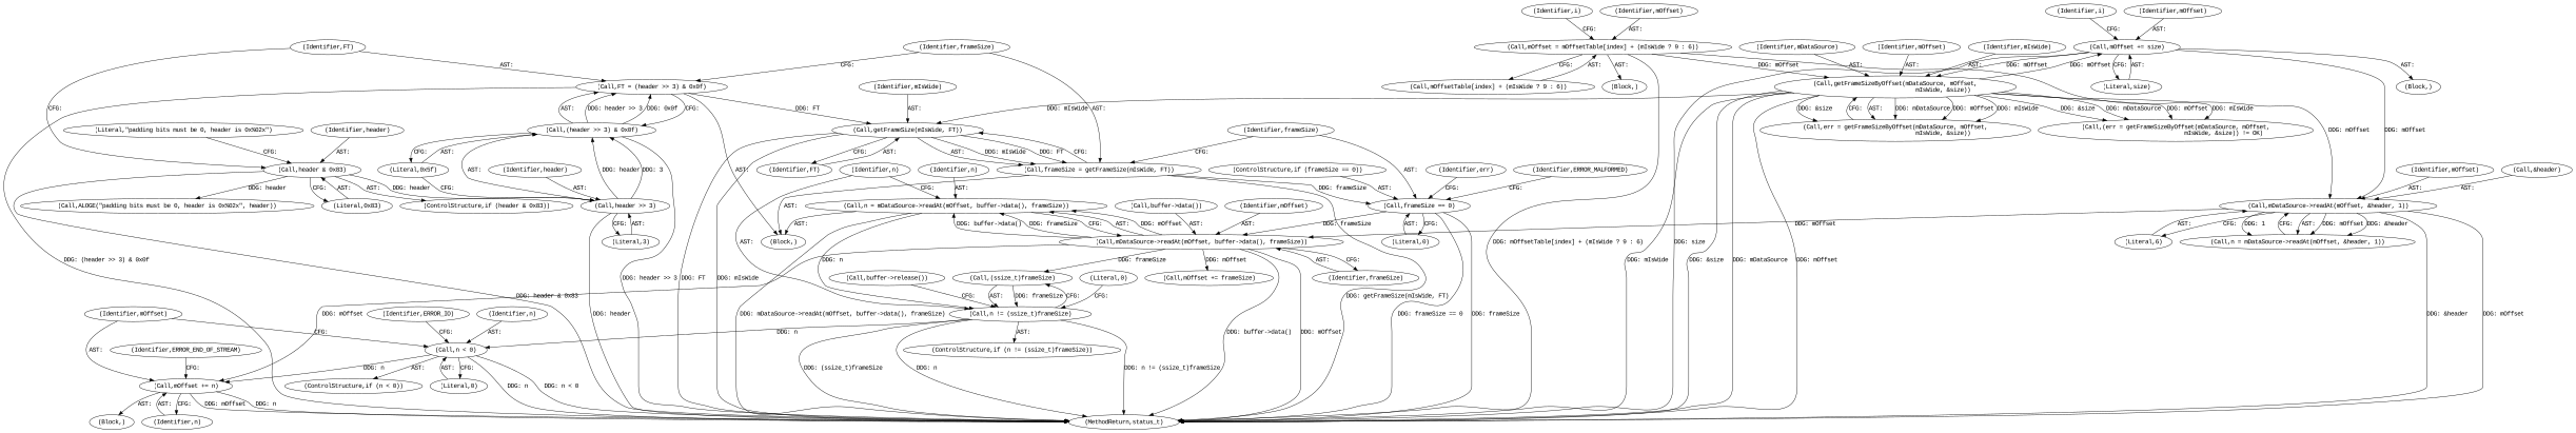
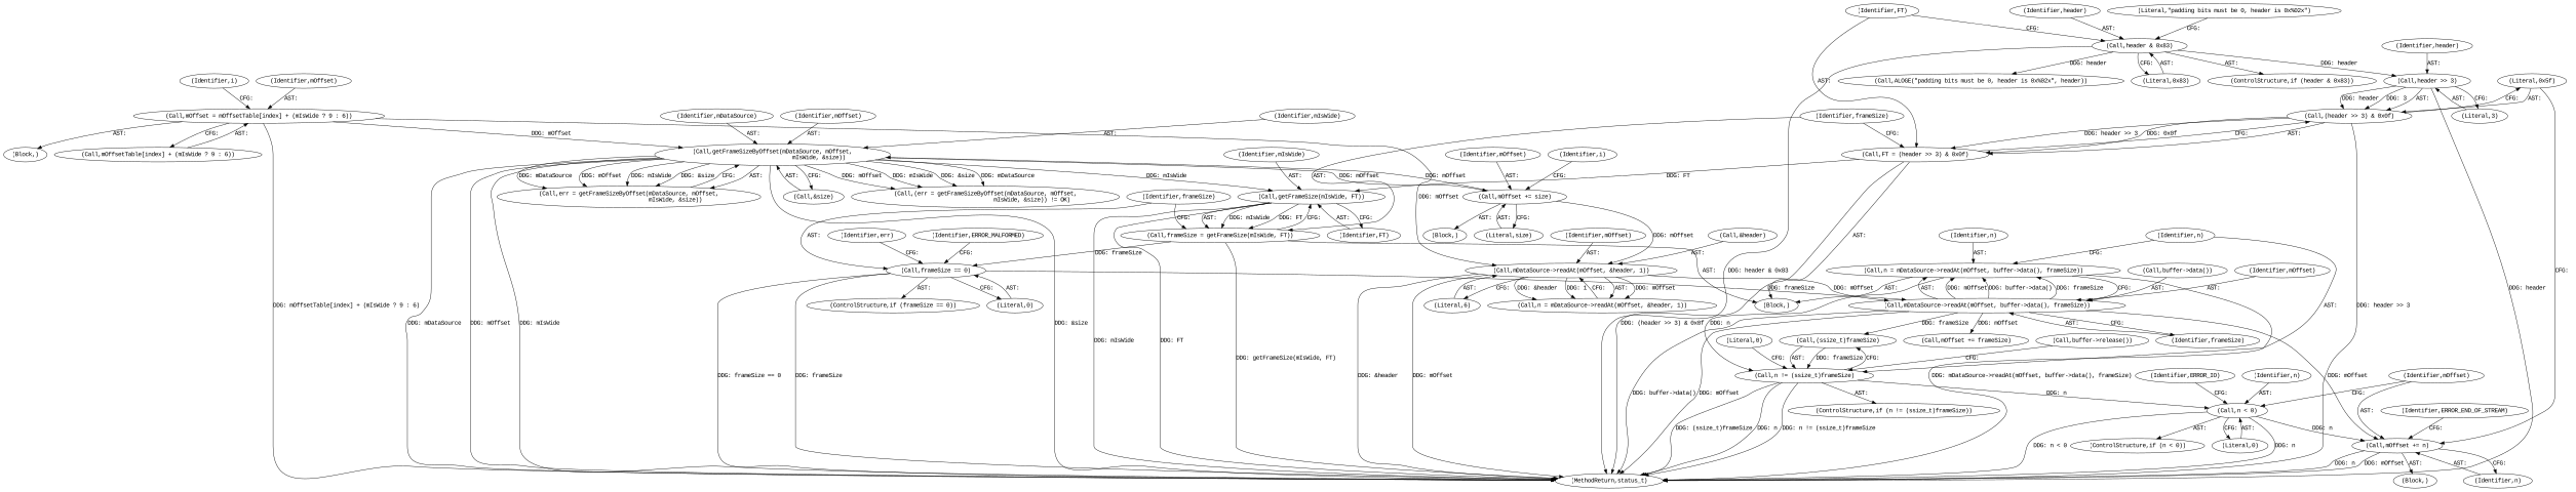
  digraph {
    fontname="Liberation Mono"
    node [fontname="Liberation Mono"]
    edge [fontname="Liberation Mono"]
    n1 [label="(Call,n = mDataSource->readAt(mOffset, buffer->data(), frameSize))"]
    n2 [label="(Call,mDataSource->readAt(mOffset, buffer->data(), frameSize))"]
    n3 [label="(Call,n != (ssize_t)frameSize)"]
    n4 [label="(Block,)"]
    n5 [label="(MethodReturn,status_t)"]
    n6 [label="(Call,mOffset += n)"]
    n7 [label="(Call,(ssize_t)frameSize)"]
    n8 [label="(Identifier,frameSize)"]
    n9 [label="(Call,mOffset += frameSize)"]
    n10 [label="(Call,n < 0)"]
    n11 [label="(ControlStructure,if (n != (ssize_t)frameSize))"]
    n12 [label="(Block,)"]
    n13 [label="(Identifier,n)"]
    n14 [label="(Call,mDataSource->readAt(mOffset, &header, 1))"]
    n15 [label="(Literal,6)"]
    n16 [label="(Call,n = mDataSource->readAt(mOffset, &header, 1))"]
    n17 [label="(Call,mOffset += size)"]
    n18 [label="(Call,getFrameSizeByOffset(mDataSource, mOffset,\n                            mIsWide, &size))"]
    n19 [label="(Block,)"]
    n20 [label="(Literal,size)"]
    n21 [label="(Call,getFrameSize(mIsWide, FT))"]
    n22 [label="(Call,err = getFrameSizeByOffset(mDataSource, mOffset,\n                            mIsWide, &size))"]
+   n23 [label="(Call,&size)"]
    n24 [label="(Call,(err = getFrameSizeByOffset(mDataSource, mOffset,\n                            mIsWide, &size)) != OK)"]
    n25 [label="(Call,frameSize = getFrameSize(mIsWide, FT))"]
    n26 [label="(Identifier,FT)"]
    n27 [label="(Call,mOffset = mOffsetTable[index] + (mIsWide ? 9 : 6))"]
    n28 [label="(Call,mOffsetTable[index] + (mIsWide ? 9 : 6))"]
    n29 [label="(Block,)"]
    n30 [label="(Call,frameSize == 0)"]
    n31 [label="(ControlStructure,if (frameSize == 0))"]
    n32 [label="(Literal,0)"]
    n33 [label="(Call,FT = (header >> 3) & 0x0f)"]
    n34 [label="(Call,(header >> 3) & 0x0f)"]
    n35 [label="(Literal,0x5f)"]
    n36 [label="(Call,header >> 3)"]
    n37 [label="(Literal,3)"]
    n38 [label="(Call,header & 0x83)"]
    n39 [label="(Call,ALOGE(\"padding bits must be 0, header is 0x%02x\", header))"]
    n40 [label="(Literal,0x83)"]
    n41 [label="(ControlStructure,if (header & 0x83))"]
    n42 [label="(ControlStructure,if (n < 0))"]
    n43 [label="(Literal,0)"]
    n44 [label="(Literal,0)"]
    n45 [label="(Identifier,mIsWide)"]
    n46 [label="(Identifier,ERROR_IO)"]
    n47 [label="(Identifier,n)"]
    n48 [label="(Identifier,i)"]
    n49 [label="(Identifier,mOffset)"]
    n50 [label="(Call,buffer->data())"]
    n51 [label="(Identifier,mDataSource)"]
    n52 [label="(Identifier,mOffset)"]
    n53 [label="(Identifier,header)"]
    n54 [label="(Identifier,n)"]
    n55 [label="(Identifier,FT)"]
    n56 [label="(Identifier,header)"]
    n57 [label="(Identifier,mOffset)"]
    n58 [label="(Identifier,frameSize)"]
    n59 [label="(Call,buffer->release())"]
    n60 [label="(Identifier,mOffset)"]
    n61 [label="(Identifier,mOffset)"]
    n62 [label="(Identifier,err)"]
    n63 [label="(Identifier,mIsWide)"]
    n64 [label="(Identifier,i)"]
    n65 [label="(Literal,\"padding bits must be 0, header is 0x%02x\")"]
    n66 [label="(Identifier,ERROR_MALFORMED)"]
    n67 [label="(Identifier,frameSize)"]
    n68 [label="(Identifier,mOffset)"]
    n69 [label="(Identifier,ERROR_END_OF_STREAM)"]
    n70 [label="(Identifier,n)"]
    n71 [label="(Call,&header)"]
    n1 -> n2 [label="CFG: "]
    n1 -> n3 [label="DDG: n"]
    n1 -> n4 [label="AST: "]
    n1 -> n5 [label="DDG: mDataSource->readAt(mOffset, buffer->data(), frameSize)"]
    n2 -> n1 [label="AST: "]
    n2 -> n1 [label="DDG: mOffset"]
    n2 -> n1 [label="DDG: buffer->data()"]
    n2 -> n1 [label="DDG: frameSize"]
    n2 -> n5 [label="DDG: buffer->data()"]
    n2 -> n5 [label="DDG: mOffset"]
    n2 -> n6 [label="DDG: mOffset"]
    n2 -> n7 [label="DDG: frameSize"]
    n2 -> n8 [label="CFG: "]
    n2 -> n9 [label="DDG: mOffset"]
    n3 -> n5 [label="DDG: (ssize_t)frameSize"]
    n3 -> n5 [label="DDG: n"]
    n3 -> n5 [label="DDG: n != (ssize_t)frameSize"]
    n3 -> n7 [label="CFG: "]
    n3 -> n10 [label="DDG: n"]
    n3 -> n11 [label="AST: "]
    n6 -> n5 [label="DDG: mOffset"]
    n6 -> n5 [label="DDG: n"]
    n6 -> n12 [label="AST: "]
    n6 -> n13 [label="CFG: "]
    n7 -> n3 [label="AST: "]
    n7 -> n3 [label="DDG: frameSize"]
    n8 -> n2 [label="AST: "]
    n10 -> n5 [label="DDG: n"]
    n10 -> n5 [label="DDG: n < 0"]
    n10 -> n6 [label="DDG: n"]
    n10 -> n42 [label="AST: "]
    n10 -> n43 [label="CFG: "]
    n13 -> n6 [label="AST: "]
    n14 -> n2 [label="DDG: mOffset"]
    n14 -> n5 [label="DDG: &header"]
    n14 -> n5 [label="DDG: mOffset"]
    n14 -> n15 [label="CFG: "]
    n14 -> n16 [label="AST: "]
    n14 -> n16 [label="DDG: mOffset"]
    n14 -> n16 [label="DDG: &header"]
    n14 -> n16 [label="DDG: 1"]
    n15 -> n14 [label="AST: "]
    n16 -> n14 [label="CFG: "]
-   n17 -> n5 [label="DDG: size"]
    n17 -> n14 [label="DDG: mOffset"]
    n17 -> n18 [label="DDG: mOffset"]
    n17 -> n19 [label="AST: "]
    n17 -> n20 [label="CFG: "]
    n18 -> n5 [label="DDG: mIsWide"]
    n18 -> n5 [label="DDG: &size"]
    n18 -> n5 [label="DDG: mDataSource"]
    n18 -> n5 [label="DDG: mOffset"]
    n18 -> n17 [label="DDG: mOffset"]
    n18 -> n21 [label="DDG: mIsWide"]
    n18 -> n22 [label="AST: "]
    n18 -> n22 [label="DDG: mDataSource"]
    n18 -> n22 [label="DDG: mOffset"]
    n18 -> n22 [label="DDG: mIsWide"]
    n18 -> n22 [label="DDG: &size"]
+   n18 -> n23 [label="CFG: "]
    n18 -> n24 [label="DDG: mDataSource"]
    n18 -> n24 [label="DDG: mOffset"]
    n18 -> n24 [label="DDG: mIsWide"]
    n18 -> n24 [label="DDG: &size"]
    n20 -> n17 [label="AST: "]
    n21 -> n5 [label="DDG: FT"]
    n21 -> n5 [label="DDG: mIsWide"]
    n21 -> n25 [label="AST: "]
    n21 -> n25 [label="DDG: mIsWide"]
    n21 -> n25 [label="DDG: FT"]
    n21 -> n26 [label="CFG: "]
    n22 -> n18 [label="CFG: "]
+   n23 -> n18 [label="AST: "]
    n25 -> n4 [label="AST: "]
    n25 -> n5 [label="DDG: getFrameSize(mIsWide, FT)"]
    n25 -> n21 [label="CFG: "]
    n25 -> n30 [label="DDG: frameSize"]
    n26 -> n21 [label="AST: "]
    n27 -> n5 [label="DDG: mOffsetTable[index] + (mIsWide ? 9 : 6)"]
    n27 -> n14 [label="DDG: mOffset"]
    n27 -> n18 [label="DDG: mOffset"]
    n27 -> n28 [label="CFG: "]
    n27 -> n29 [label="AST: "]
    n28 -> n27 [label="AST: "]
    n30 -> n2 [label="DDG: frameSize"]
    n30 -> n5 [label="DDG: frameSize == 0"]
    n30 -> n5 [label="DDG: frameSize"]
-   n31 -> n30 [label="AST: "]
+   n30 -> n31 [label="AST: "]
    n30 -> n32 [label="CFG: "]
    n32 -> n30 [label="AST: "]
    n33 -> n4 [label="AST: "]
    n33 -> n5 [label="DDG: (header >> 3) & 0x0f"]
    n33 -> n21 [label="DDG: FT"]
    n33 -> n34 [label="CFG: "]
    n34 -> n5 [label="DDG: header >> 3"]
    n34 -> n33 [label="AST: "]
    n34 -> n33 [label="DDG: header >> 3"]
    n34 -> n33 [label="DDG: 0x0f"]
    n34 -> n35 [label="CFG: "]
    n35 -> n34 [label="AST: "]
-   n35 -> n36 [label="CFG: "]
+   n35 -> n6 [label="CFG: "]
    n36 -> n5 [label="DDG: header"]
    n36 -> n34 [label="AST: "]
    n36 -> n34 [label="DDG: header"]
    n36 -> n34 [label="DDG: 3"]
    n36 -> n37 [label="CFG: "]
    n37 -> n36 [label="AST: "]
    n38 -> n5 [label="DDG: header & 0x83"]
    n38 -> n36 [label="DDG: header"]
    n38 -> n39 [label="DDG: header"]
    n38 -> n40 [label="CFG: "]
    n38 -> n41 [label="AST: "]
    n40 -> n38 [label="AST: "]
    n43 -> n10 [label="AST: "]
    n44 -> n3 [label="CFG: "]
    n45 -> n21 [label="AST: "]
    n46 -> n10 [label="CFG: "]
    n47 -> n10 [label="AST: "]
    n48 -> n17 [label="CFG: "]
    n49 -> n17 [label="AST: "]
    n50 -> n2 [label="AST: "]
    n51 -> n18 [label="AST: "]
    n52 -> n18 [label="AST: "]
    n53 -> n38 [label="AST: "]
    n54 -> n1 [label="CFG: "]
    n54 -> n3 [label="AST: "]
    n55 -> n33 [label="AST: "]
    n55 -> n38 [label="CFG: "]
    n56 -> n36 [label="AST: "]
    n57 -> n2 [label="AST: "]
    n58 -> n25 [label="CFG: "]
    n58 -> n30 [label="AST: "]
    n59 -> n3 [label="CFG: "]
    n60 -> n6 [label="AST: "]
    n60 -> n10 [label="CFG: "]
    n61 -> n14 [label="AST: "]
    n62 -> n30 [label="CFG: "]
    n63 -> n18 [label="AST: "]
    n64 -> n27 [label="CFG: "]
    n65 -> n38 [label="CFG: "]
    n66 -> n30 [label="CFG: "]
    n67 -> n25 [label="AST: "]
    n67 -> n33 [label="CFG: "]
    n68 -> n27 [label="AST: "]
    n69 -> n6 [label="CFG: "]
    n70 -> n1 [label="AST: "]
    n71 -> n14 [label="AST: "]
  }
